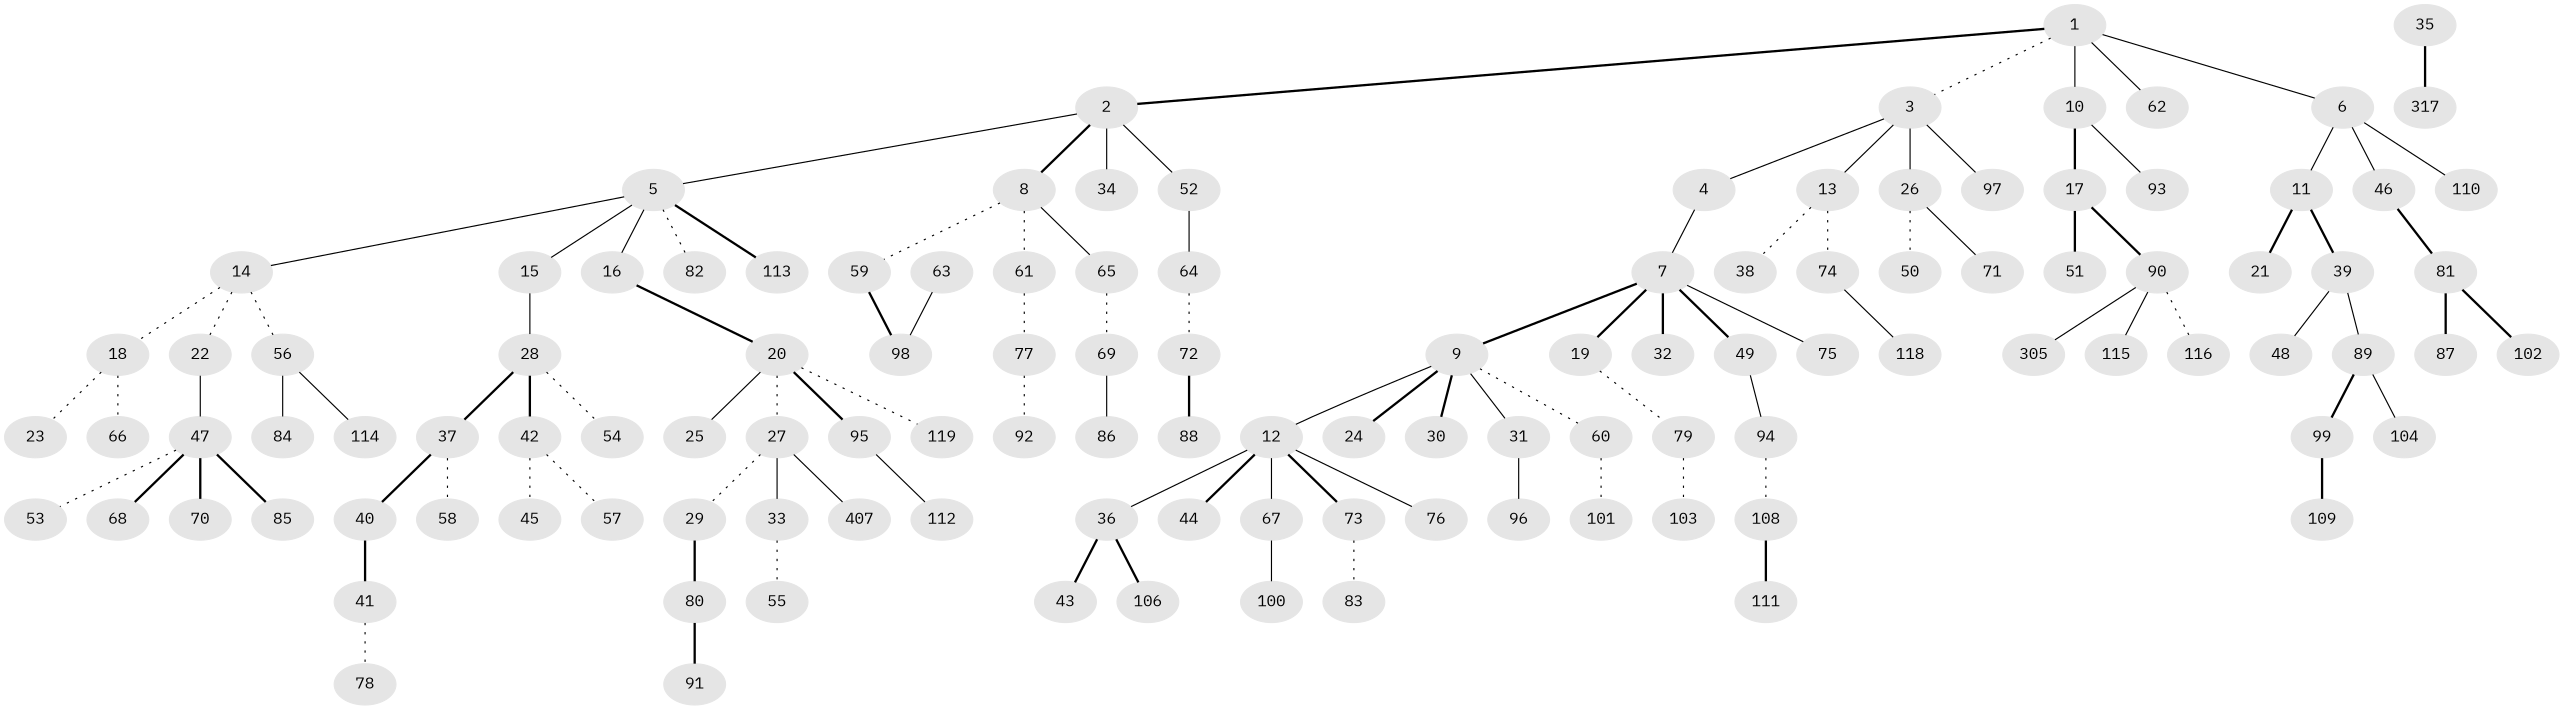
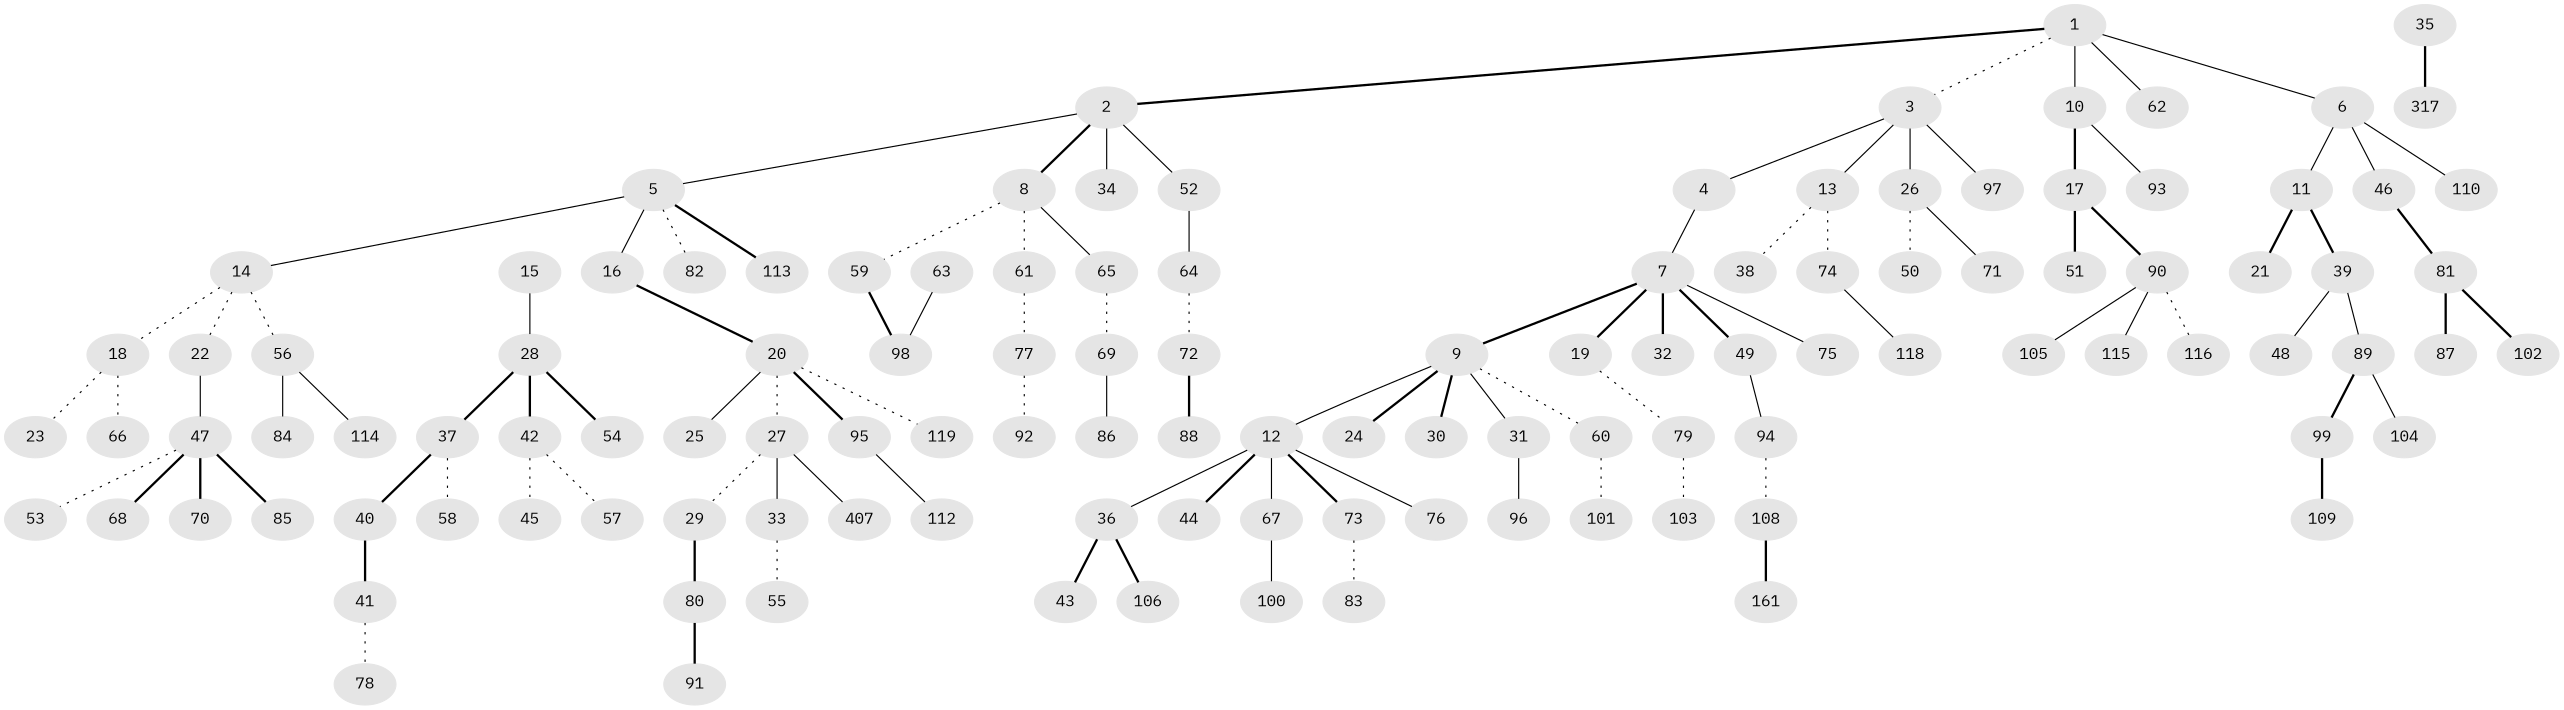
  graph {
    fontname="IBM Plex Mono"
    node [color=gray90 fontname="IBM Plex Mono" style=filled]
    edge [fontname="IBM Plex Mono" style=solid]
    1
    2
    3
    10
    62
    6
    5
    8
    34
    52
    4
    13
    26
    97
    17
    93
    14
    15
    16
    82
    113
    59
    61
    65
    64
    7
    11
    46
    110
    38
    74
    50
    71
    9
    19
    32
    49
    75
    18
    22
    56
    28
    20
    21
    39
    81
    12
    24
    30
    31
    60
    79
    94
    98
    77
    69
    36
    44
    67
    73
    76
    96
    101
    51
    90
    48
    89
    43
    106
    100
    83
    118
    23
    66
    47
    84
    114
    37
    42
    54
    25
    27
    95
    119
-   105 [label=305]
+   105
    115
    116
    103
    29
    33
    n91 [label=407]
    112
    53
    68
    70
    85
    80
    55
    40
    58
    45
    57
    n103 [label=317]
    35
    91
    41
    99
    104
    78
    87
    102
    108
    72
    63
    92
    88
    86
    109
-   111
+   111 [label=161]
    1 -- 2 [style=bold]
    1 -- 3 [style=dotted]
    1 -- 10
    1 -- 62
    1 -- 6
    2 -- 5
    2 -- 8 [style=bold]
    2 -- 34
    2 -- 52
    3 -- 4
    3 -- 13
    3 -- 26
    3 -- 97
    10 -- 17 [style=bold]
    10 -- 93
    6 -- 11
    6 -- 46
    6 -- 110
    5 -- 14
-   5 -- 15
    5 -- 16
    5 -- 82 [style=dotted]
    5 -- 113 [style=bold]
    8 -- 59 [style=dotted]
    8 -- 61 [style=dotted]
    8 -- 65
    52 -- 64
    4 -- 7
    13 -- 38 [style=dotted]
    13 -- 74 [style=dotted]
    26 -- 50 [style=dotted]
    26 -- 71
    17 -- 51 [style=bold]
    17 -- 90 [style=bold]
    14 -- 18 [style=dotted]
    14 -- 22 [style=dotted]
    14 -- 56 [style=dotted]
    15 -- 28
    16 -- 20 [style=bold]
    59 -- 98 [style=bold]
    61 -- 77 [style=dotted]
    65 -- 69 [style=dotted]
    64 -- 72 [style=dotted]
    7 -- 9 [style=bold]
    7 -- 19 [style=bold]
    7 -- 32 [style=bold]
    7 -- 49 [style=bold]
    7 -- 75
    11 -- 21 [style=bold]
    11 -- 39 [style=bold]
    46 -- 81 [style=bold]
    74 -- 118
    9 -- 12
    9 -- 24 [style=bold]
    9 -- 30 [style=bold]
    9 -- 31
    9 -- 60 [style=dotted]
    19 -- 79 [style=dotted]
    49 -- 94
    18 -- 23 [style=dotted]
    18 -- 66 [style=dotted]
    22 -- 47
    56 -- 84
    56 -- 114
    28 -- 37 [style=bold]
    28 -- 42 [style=bold]
-   28 -- 54 [style=dotted]
+   28 -- 54 [style=bold]
    20 -- 25
    20 -- 27 [style=dotted]
    20 -- 95 [style=bold]
    20 -- 119 [style=dotted]
    39 -- 48
    39 -- 89
    81 -- 87 [style=bold]
    81 -- 102 [style=bold]
    12 -- 36
    12 -- 44 [style=bold]
    12 -- 67
    12 -- 73 [style=bold]
    12 -- 76
    31 -- 96
    60 -- 101 [style=dotted]
    79 -- 103 [style=dotted]
    94 -- 108 [style=dotted]
    77 -- 92 [style=dotted]
    69 -- 86
    36 -- 43 [style=bold]
    36 -- 106 [style=bold]
    67 -- 100
    73 -- 83 [style=dotted]
    90 -- 105
    90 -- 115
    90 -- 116 [style=dotted]
    89 -- 99 [style=bold]
    89 -- 104
    47 -- 53 [style=dotted]
    47 -- 68 [style=bold]
    47 -- 70 [style=bold]
    47 -- 85 [style=bold]
    37 -- 40 [style=bold]
    37 -- 58 [style=dotted]
    42 -- 45 [style=dotted]
    42 -- 57 [style=dotted]
    27 -- 29 [style=dotted]
    27 -- 33
    27 -- n91
    95 -- 112
    29 -- 80 [style=bold]
    33 -- 55 [style=dotted]
    80 -- 91 [style=bold]
    40 -- 41 [style=bold]
    35 -- n103 [style=bold]
    41 -- 78 [style=dotted]
    99 -- 109 [style=bold]
    108 -- 111 [style=bold]
    72 -- 88 [style=bold]
    63 -- 98
  }
